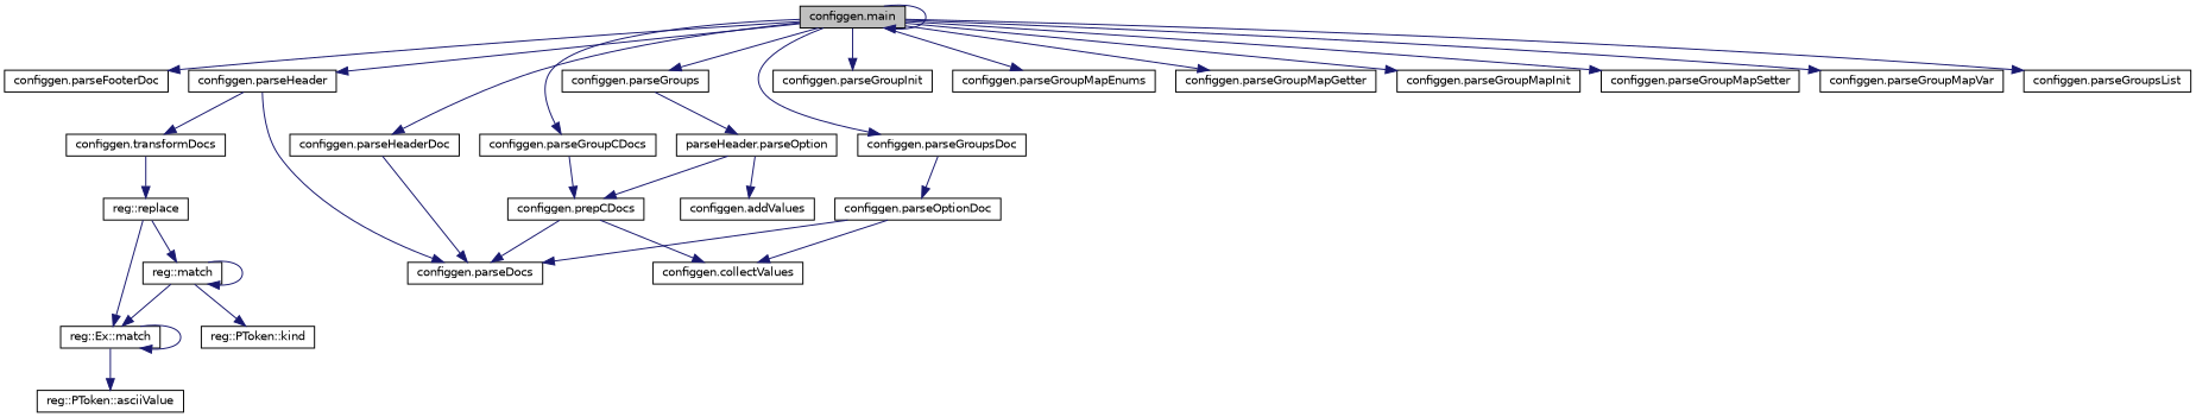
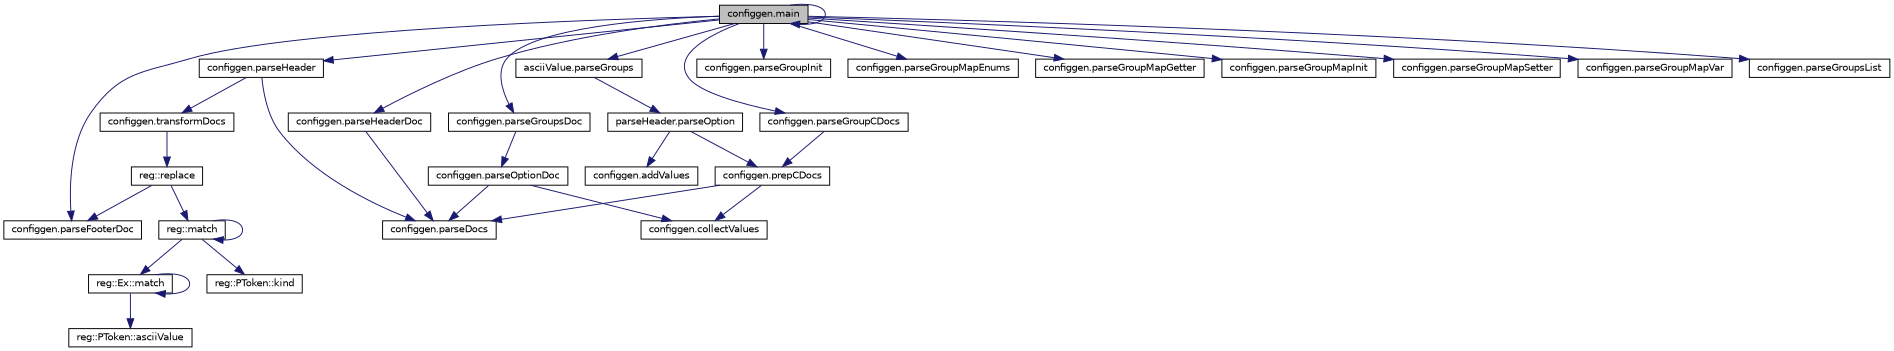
  digraph {
    rankdir=TB
    node [color=black fillcolor=white fontname=Helvetica fontsize=10 shape=record style=filled]
    edge [color=midnightblue fontname=Helvetica fontsize=10 labelfontname=Helvetica labelfontsize=10 style=solid]
    n1 [fillcolor=grey75 fontcolor=black height=0.2 label="configgen.main" width=0.4]
    n2 [height=0.2 label="configgen.parseFooterDoc" width=0.4]
    n3 [height=0.2 label="configgen.parseGroupCDocs" width=0.4]
    n4 [height=0.2 label="configgen.parseGroupInit" width=0.4]
    n5 [height=0.2 label="configgen.parseGroupMapEnums" width=0.4]
    n6 [height=0.2 label="configgen.parseGroupMapGetter" width=0.4]
    n7 [height=0.2 label="configgen.parseGroupMapInit" width=0.4]
    n8 [height=0.2 label="configgen.parseGroupMapSetter" width=0.4]
    n9 [height=0.2 label="configgen.parseGroupMapVar" width=0.4]
-   n10 [height=0.2 label="configgen.parseGroups" width=0.4]
+   n10 [height=0.2 label="asciiValue.parseGroups" width=0.4]
    n11 [height=0.2 label="configgen.parseGroupsDoc" width=0.4]
    n12 [height=0.2 label="configgen.parseGroupsList" width=0.4]
    n13 [height=0.2 label="configgen.parseHeader" width=0.4]
    n14 [height=0.2 label="configgen.parseHeaderDoc" width=0.4]
    n15 [height=0.2 label="configgen.prepCDocs" width=0.4]
    n16 [height=0.2 label="parseHeader.parseOption" width=0.4]
    n17 [height=0.2 label="configgen.parseOptionDoc" width=0.4]
    n18 [height=0.2 label="configgen.parseDocs" width=0.4]
    n19 [height=0.2 label="configgen.transformDocs" width=0.4]
    n20 [height=0.2 label="configgen.collectValues" width=0.4]
    n21 [height=0.2 label="reg::replace" width=0.4]
    n22 [height=0.2 label="reg::match" width=0.4]
    n23 [height=0.2 label="reg::Ex::match" width=0.4]
    n24 [height=0.2 label="reg::PToken::kind" width=0.4]
    n25 [height=0.2 label="reg::PToken::asciiValue" width=0.4]
    n26 [height=0.2 label="configgen.addValues" width=0.4]
    n1 -> n1
    n1 -> n2
    n1 -> n3
    n1 -> n4
    n1 -> n5
    n1 -> n6
    n1 -> n7
    n1 -> n8
    n1 -> n9
    n1 -> n10
    n1 -> n11
    n1 -> n12
    n1 -> n13
    n1 -> n14
    n3 -> n15
    n10 -> n16
    n11 -> n17
    n13 -> n18
    n13 -> n19
    n14 -> n18
    n15 -> n18
    n15 -> n20
    n16 -> n15
    n16 -> n26
    n17 -> n18
    n17 -> n20
    n19 -> n21
    n21 -> n22
-   n21 -> n23
+   n21 -> n2
    n22 -> n22
    n22 -> n23
    n22 -> n24
    n23 -> n23
    n23 -> n25
  }
